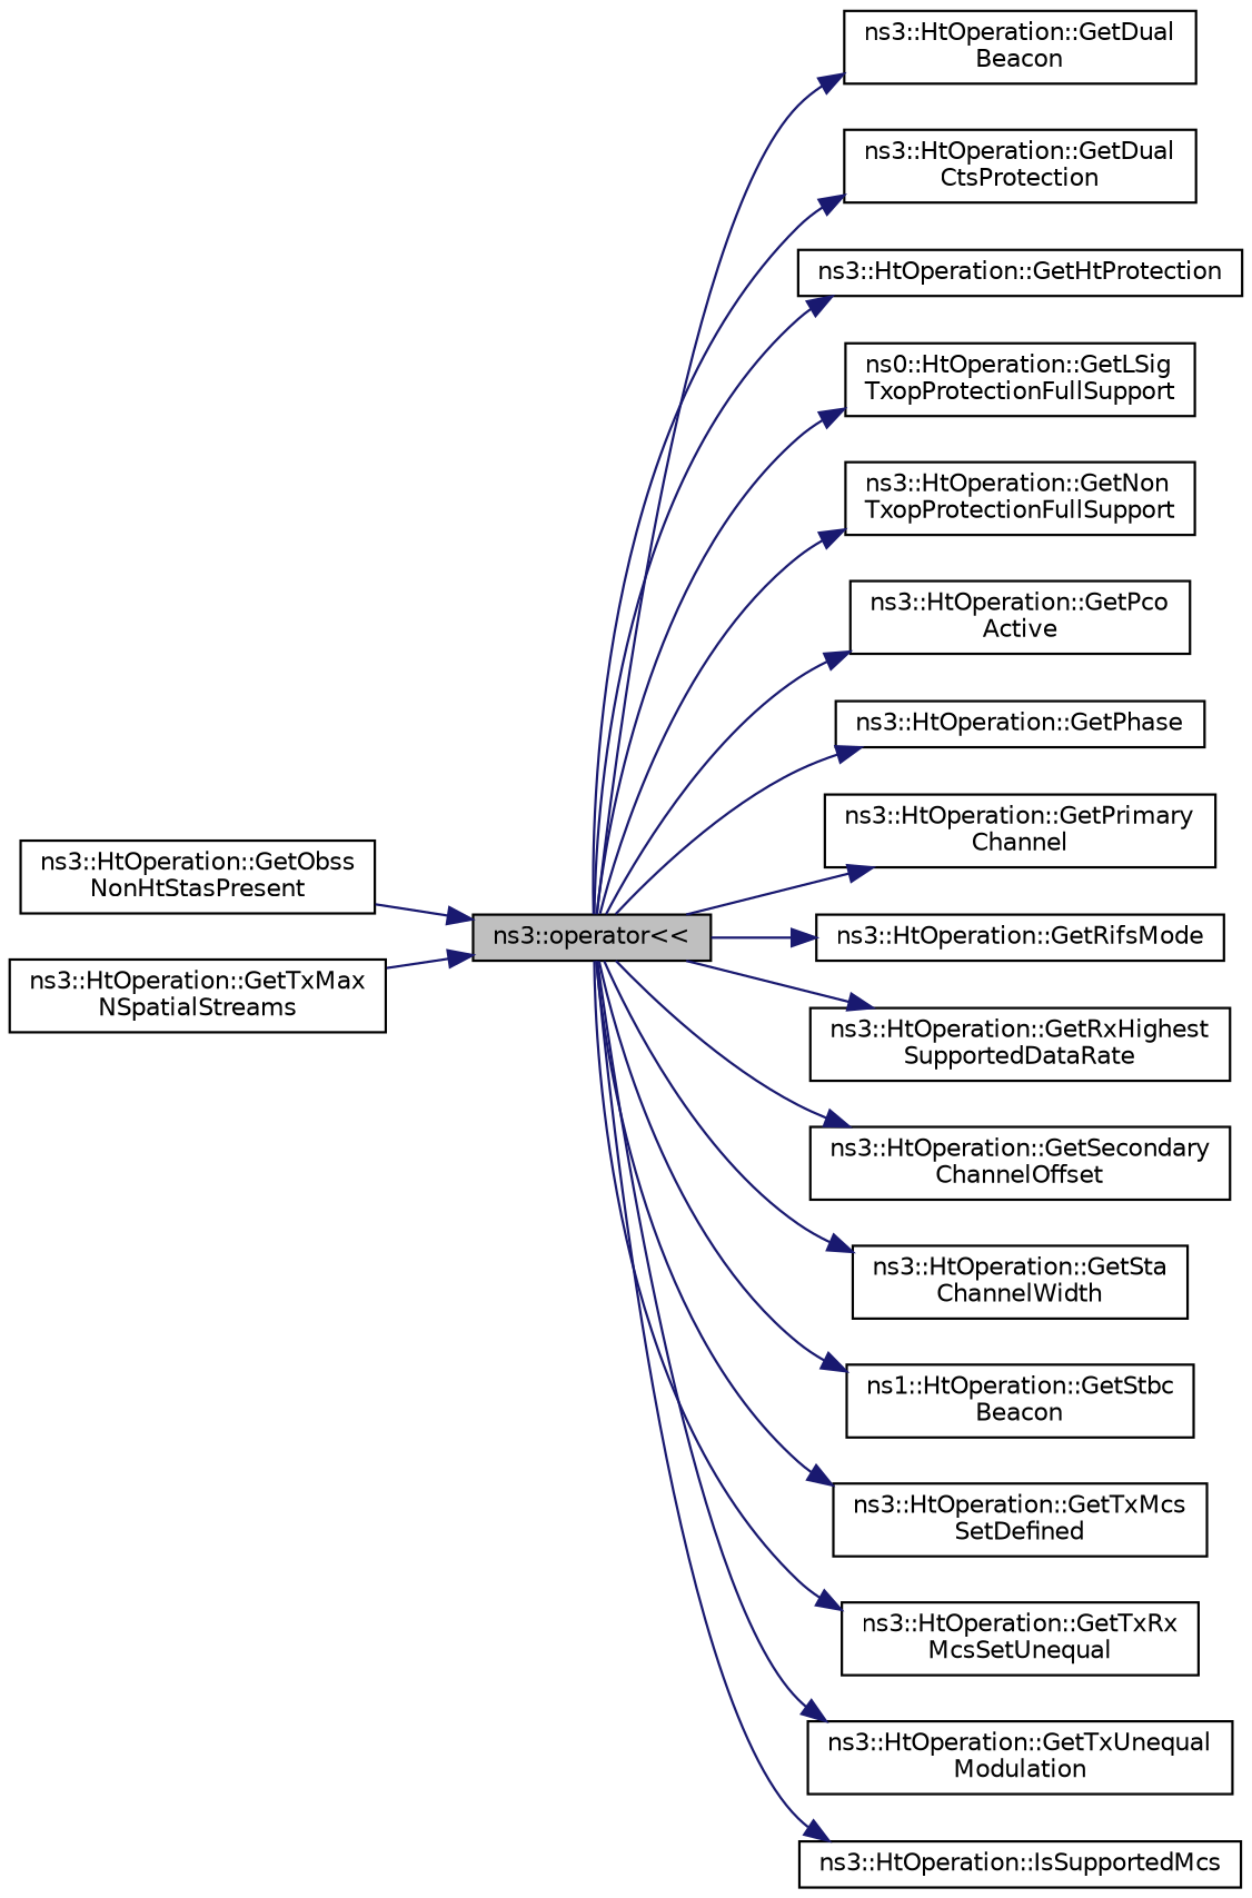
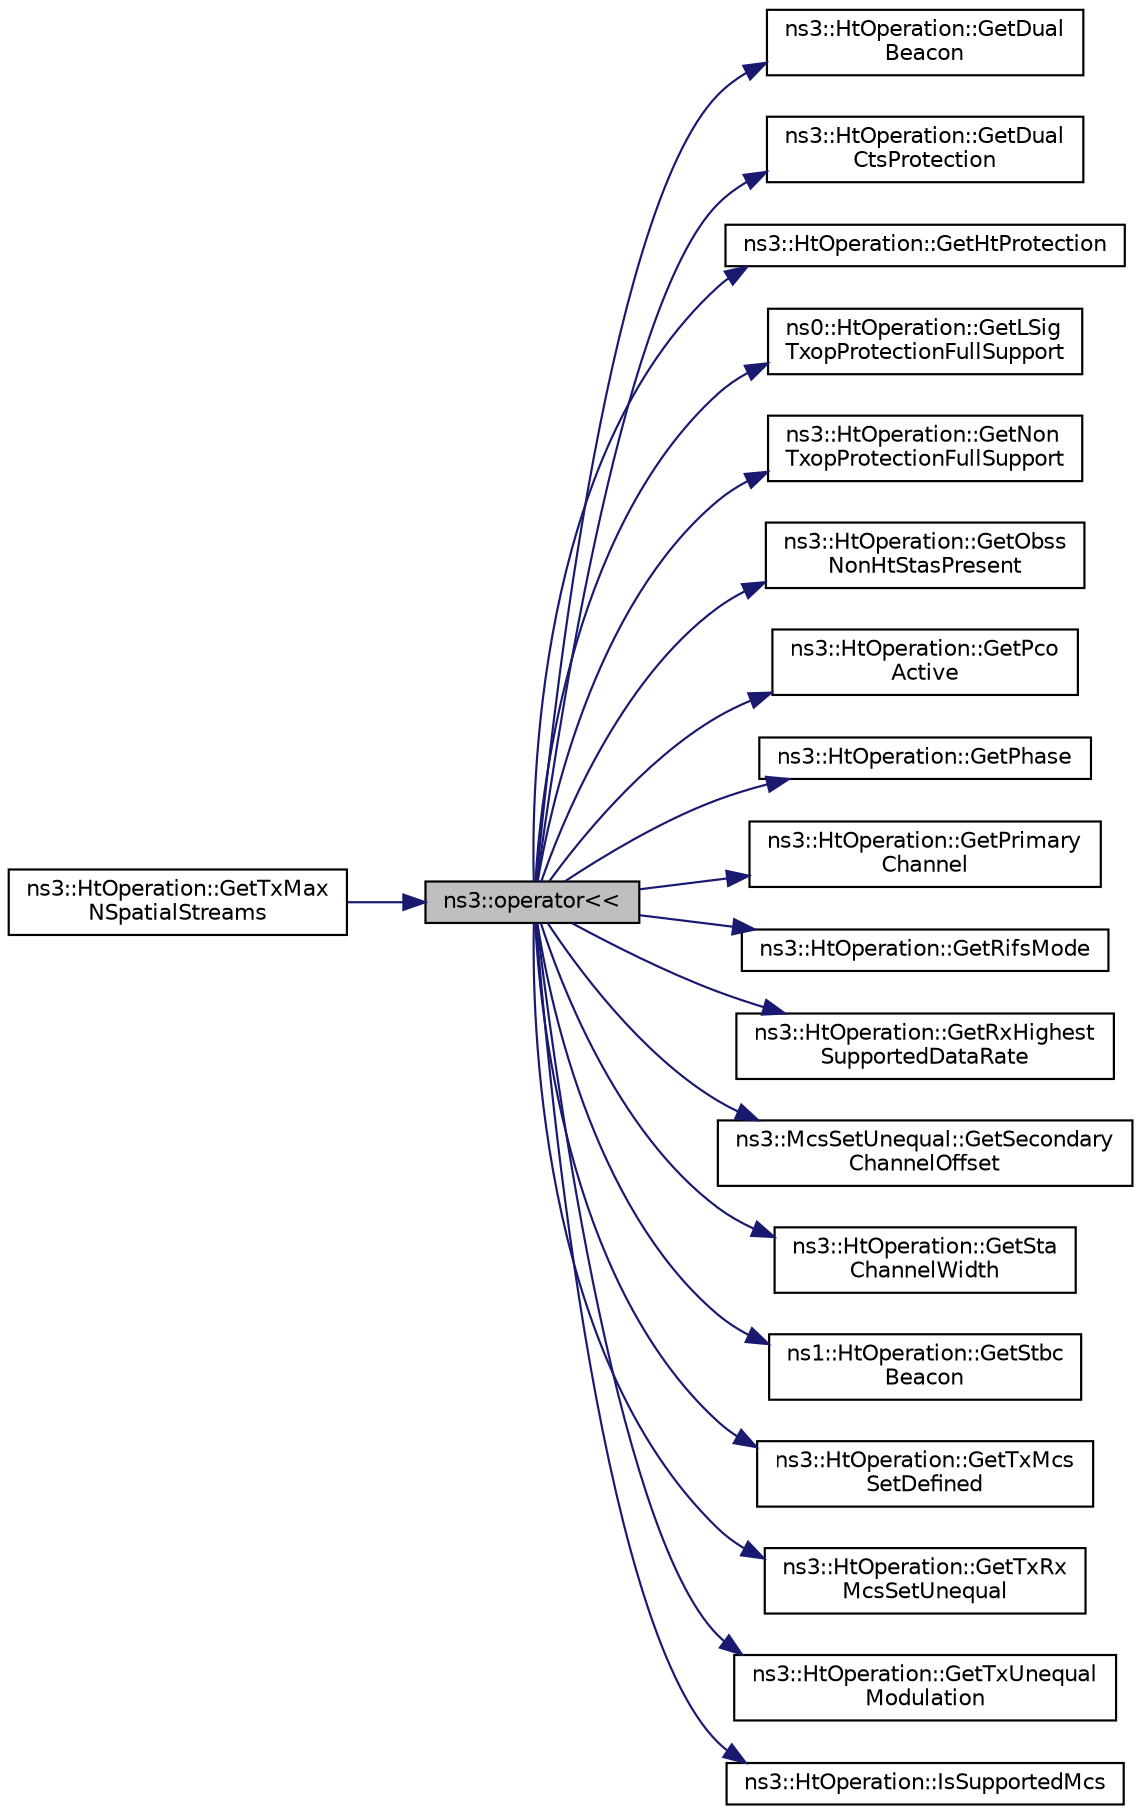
  digraph {
    rankdir=LR
    node [color=black fillcolor=white fontname=Helvetica fontsize=10 shape=record style=filled]
    edge [color=midnightblue fontname=Helvetica fontsize=10 labelfontname=Helvetica labelfontsize=10 style=solid]
    n1 [fillcolor=grey75 fontcolor=black height=0.2 label="ns3::operator\<\<" width=0.4]
    n2 [height=0.2 label="ns3::HtOperation::GetDual\lBeacon" width=0.4]
    n3 [height=0.2 label="ns3::HtOperation::GetDual\lCtsProtection" width=0.4]
    n4 [height=0.2 label="ns3::HtOperation::GetHtProtection" width=0.4]
    n5 [height=0.2 label="ns0::HtOperation::GetLSig\lTxopProtectionFullSupport" width=0.4]
    n6 [height=0.2 label="ns3::HtOperation::GetNon\lTxopProtectionFullSupport" width=0.4]
    n7 [height=0.2 label="ns3::HtOperation::GetObss\lNonHtStasPresent" width=0.4]
    n8 [height=0.2 label="ns3::HtOperation::GetPco\lActive" width=0.4]
    n9 [height=0.2 label="ns3::HtOperation::GetPhase" width=0.4]
    n10 [height=0.2 label="ns3::HtOperation::GetPrimary\lChannel" width=0.4]
    n11 [height=0.2 label="ns3::HtOperation::GetRifsMode" width=0.4]
    n12 [height=0.2 label="ns3::HtOperation::GetRxHighest\lSupportedDataRate" width=0.4]
-   n13 [height=0.2 label="ns3::HtOperation::GetSecondary\lChannelOffset" width=0.4]
+   n13 [height=0.2 label="ns3::McsSetUnequal::GetSecondary\lChannelOffset" width=0.4]
    n14 [height=0.2 label="ns3::HtOperation::GetSta\lChannelWidth" width=0.4]
    n15 [height=0.2 label="ns1::HtOperation::GetStbc\lBeacon" width=0.4]
    n16 [height=0.2 label="ns3::HtOperation::GetTxMcs\lSetDefined" width=0.4]
    n17 [height=0.2 label="ns3::HtOperation::GetTxRx\lMcsSetUnequal" width=0.4]
    n18 [height=0.2 label="ns3::HtOperation::GetTxUnequal\lModulation" width=0.4]
    n19 [height=0.2 label="ns3::HtOperation::IsSupportedMcs" width=0.4]
    n20 [height=0.2 label="ns3::HtOperation::GetTxMax\lNSpatialStreams" width=0.4]
    n1 -> n2
    n1 -> n3
    n1 -> n4
    n1 -> n5
    n1 -> n6
-   n7 -> n1
+   n1 -> n7
    n1 -> n8
    n1 -> n9
    n1 -> n10
    n1 -> n11
    n1 -> n12
    n1 -> n13
    n1 -> n14
    n1 -> n15
    n1 -> n16
    n1 -> n17
    n1 -> n18
    n1 -> n19
    n20 -> n1
  }
